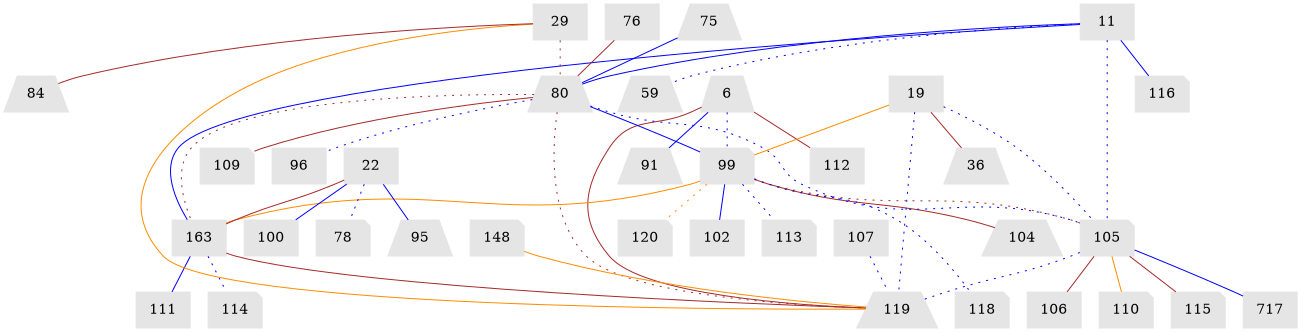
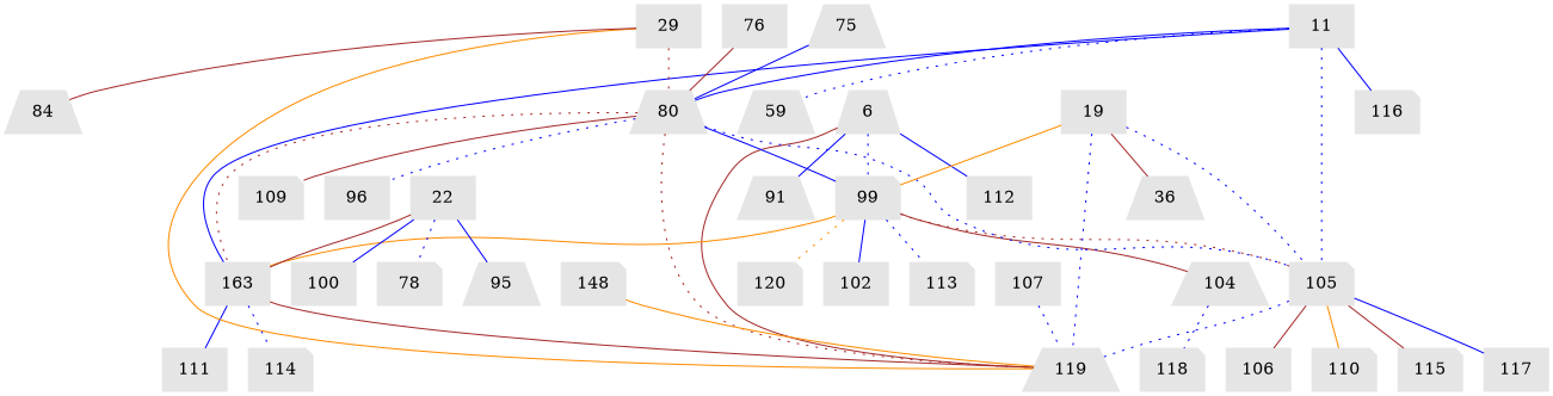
  graph {
    node [color=gray90 shape=box style=filled]
    edge [color=blue style=solid]
    6 [shape=trapezium super="+2"]
    91 [shape=trapezium]
    99 [shape=note super="+77+81+86+92+93"]
    112
    119 [shape=trapezium super="+14+16+34+35+37+60+38+48+58+61+65+73+83+85+87+89+101"]
    n6 [label=163 super="+71+97"]
    105 [shape=note super="+70+90"]
    102
    104 [shape=trapezium super="+47"]
    113 [shape=note]
    118 [shape=note]
    120 [shape=note super="+88"]
    11 [super="+9+7"]
    59 [shape=trapezium]
    80 [shape=trapezium super="+68+32+39+28+54+63+67+69+74"]
    116 [shape=note]
    96
    109 [shape=note]
    111
    114 [shape=note]
    106
    110 [shape=note super="+98"]
    115 [shape=note super="+72"]
-   117 [label=717]
+   117
    n25 [label=19 super="+17"]
    36 [shape=trapezium]
    22 [super="+21"]
    78 [shape=note]
    95 [shape=trapezium super="+82"]
    100
    29 [super="+27"]
    84 [shape=trapezium]
    75 [shape=trapezium]
    76
    107
    n36 [label=148 shape=note]
    6 -- 91
    6 -- 99 [style=dotted weight=8]
-   6 -- 112 [color=brown]
+   6 -- 112
    6 -- 119 [color=brown]
    99 -- n6 [color=darkorange]
    99 -- 105 [color=brown style=dotted weight=2]
    99 -- 102
    99 -- 104 [color=brown]
    99 -- 113 [style=dotted]
-   99 -- 118 [style=dotted]
+   104 -- 118 [style=dotted]
    99 -- 120 [color=darkorange style=dotted]
    n6 -- 119 [color=brown weight=2]
    n6 -- 111
    n6 -- 114 [style=dotted]
    105 -- 119 [style=dotted]
    105 -- 106 [color=brown]
    105 -- 110 [color=darkorange]
    105 -- 115 [color=brown]
    105 -- 117
    11 -- n6
    11 -- 105 [style=dotted weight=9]
    11 -- 59 [style=dotted]
    11 -- 80
    11 -- 116
    80 -- 99 [weight=4]
    80 -- 119 [color=brown style=dotted]
    80 -- n6 [color=brown style=dotted]
    80 -- 105 [style=dotted]
    80 -- 96 [style=dotted]
    80 -- 109 [color=brown]
    n25 -- 99 [color=darkorange]
    n25 -- 119 [style=dotted weight=8]
    n25 -- 105 [style=dotted]
    n25 -- 36 [color=brown]
    22 -- n6 [color=brown weight=8]
    22 -- 78 [style=dotted]
    22 -- 95
    22 -- 100
    29 -- 119 [color=darkorange]
    29 -- 80 [color=brown style=dotted weight=8]
    29 -- 84 [color=brown]
    75 -- 80
    76 -- 80 [color=brown]
    107 -- 119 [style=dotted]
    n36 -- 119 [color=darkorange]
  }
